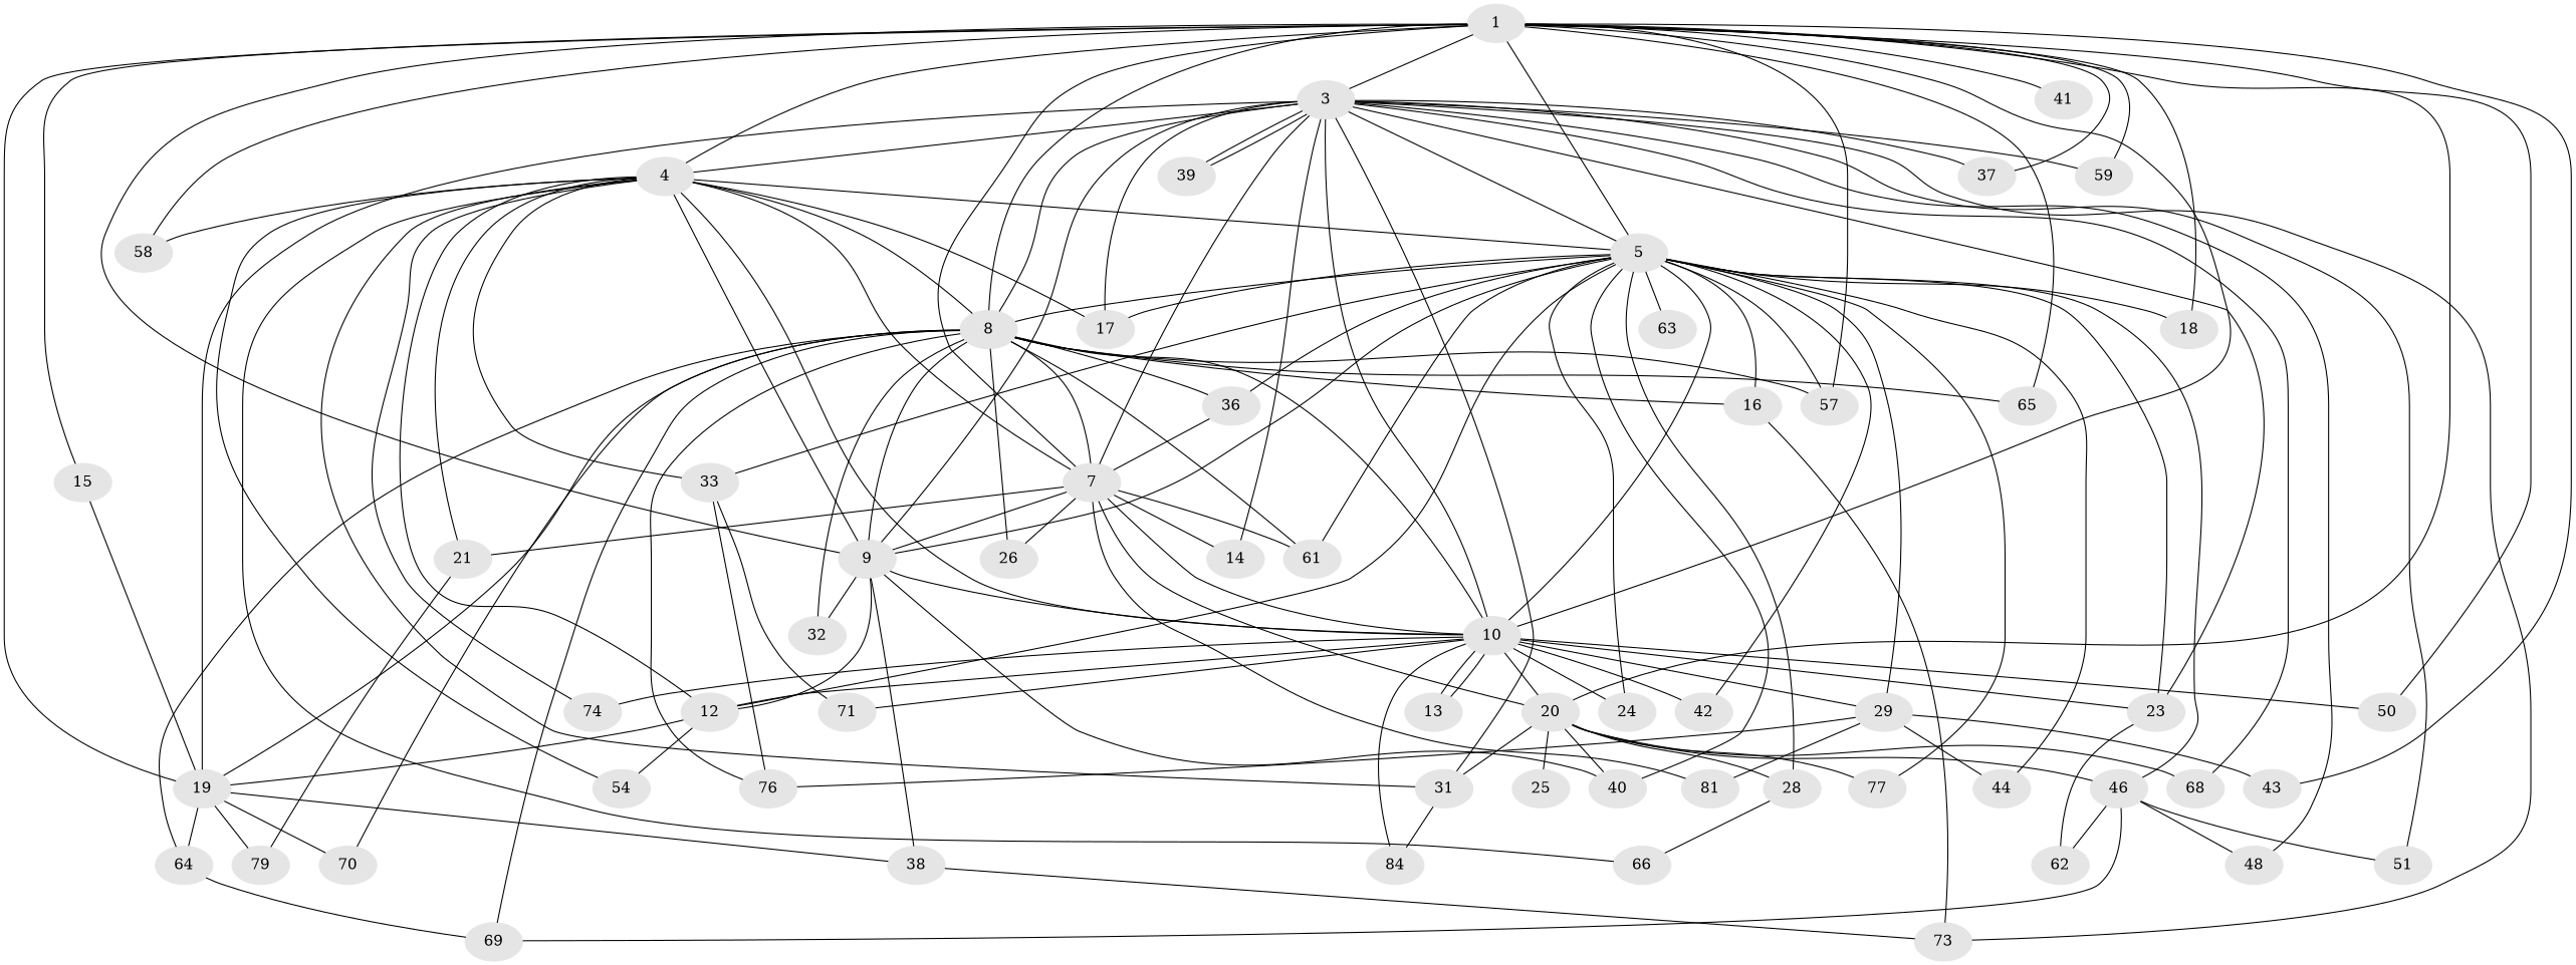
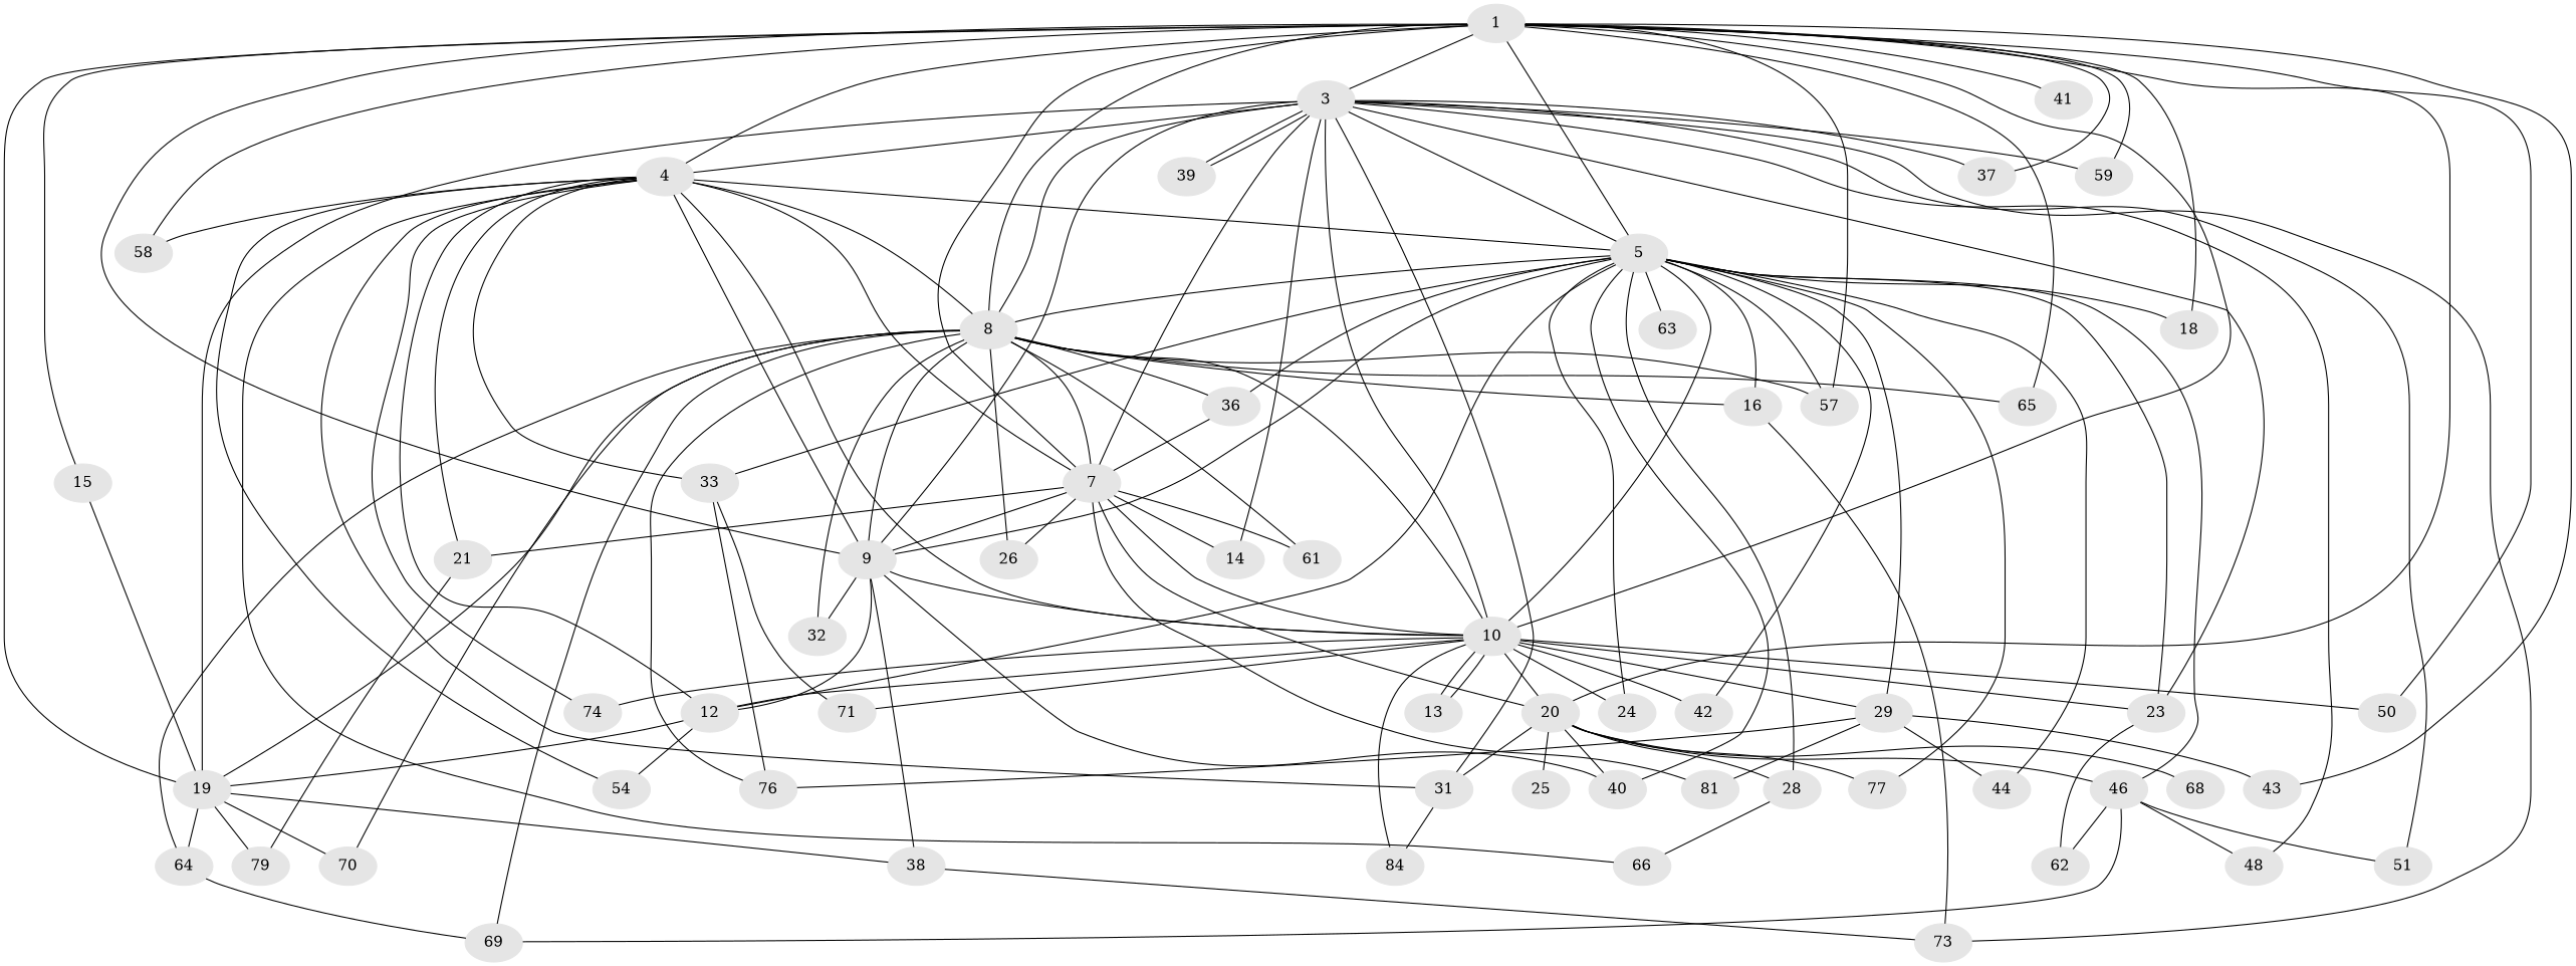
  graph {
    node [color=gray90 style=filled]
    1 [super="+2"]
    3 [super="+6"]
    4 [super="+47"]
    5 [super="+22"]
    7 [super="+72"]
    8 [super="+56"]
    9 [super="+11"]
    10 [super="+44"]
    15 [super="+60"]
    18
    19 [super="+34"]
    20 [super="+30"]
    37
    41
    43
    50
    57 [super="+67"]
    58
    59
    65
    14
-   17 [super="+83"]
    23 [super="+52"]
    31 [super="+55"]
    39
    48
    51
    68 [super="+85"]
    73 [super="+82"]
    12 [super="+45"]
    21
    33
    54
    66
    74
    16 [super="+27"]
    24
    28 [super="+35"]
    29 [super="+53"]
    36
    40 [super="+80"]
    42
    46
    n44 [label=44]
    61
    63
    77
    26
    81
    32
    64
    69 [super="+75"]
    70
    76 [super="+78"]
    38
    13
    71
    84
    79
    25
    62
    1 -- 3 [weight=4]
    1 -- 4 [weight=2]
    1 -- 5 [weight=2]
    1 -- 7 [weight=2]
    1 -- 8 [weight=2]
    1 -- 9 [weight=2]
    1 -- 10 [weight=2]
    1 -- 15
    1 -- 18
    1 -- 19
    1 -- 20
    1 -- 37
    1 -- 41 [weight=2]
    1 -- 43
    1 -- 50
    1 -- 57
    1 -- 58
    1 -- 59 [weight=2]
    1 -- 65
    3 -- 4 [weight=3]
    3 -- 5 [weight=2]
    3 -- 7 [weight=2]
    3 -- 8 [weight=2]
    3 -- 9 [weight=2]
    3 -- 10 [weight=2]
    3 -- 19
    3 -- 37
    3 -- 59
    3 -- 14
-   3 -- 17
    3 -- 23
    3 -- 31
    3 -- 39
    3 -- 39
    3 -- 48
    3 -- 51
-   3 -- 68
    3 -- 73
    4 -- 5
    4 -- 7
    4 -- 8
    4 -- 9 [weight=2]
    4 -- 10
    4 -- 58
-   4 -- 17
    4 -- 31
    4 -- 12
    4 -- 21
    4 -- 33
    4 -- 54
    4 -- 66
    4 -- 74
    5 -- 8
    5 -- 9
    5 -- 10
    5 -- 18
    5 -- 57
-   5 -- 17
    5 -- 23
    5 -- 12
    5 -- 33
    5 -- 16 [weight=2]
    5 -- 24
    5 -- 28 [weight=2]
    5 -- 29 [weight=2]
    5 -- 36
    5 -- 40
    5 -- 42
    5 -- 46
    5 -- n44
-   5 -- 61
    5 -- 63
    5 -- 77
    7 -- 8 [weight=3]
    7 -- 9
    7 -- 10
    7 -- 20
    7 -- 14
    7 -- 21
    7 -- 61
    7 -- 26
    7 -- 81
    8 -- 9
    8 -- 10
    8 -- 19
    8 -- 57
    8 -- 65
    8 -- 16
    8 -- 36
    8 -- 61
    8 -- 26
    8 -- 32
    8 -- 64
    8 -- 69
    8 -- 70
    8 -- 76
    9 -- 10
    9 -- 12
    9 -- 40
    9 -- 32
    9 -- 38
    10 -- 20
    10 -- 50
    10 -- 23
    10 -- 12
    10 -- 74
    10 -- 24
    10 -- 29
    10 -- 42
    10 -- 13
    10 -- 13
    10 -- 71
    10 -- 84
    15 -- 19
    19 -- 64
    19 -- 70
    19 -- 38
    19 -- 79
    20 -- 31
    20 -- 68 [weight=2]
    20 -- 28
    20 -- 40
    20 -- 46
    20 -- 77
    20 -- 25
    23 -- 62
    31 -- 84
    12 -- 19
    12 -- 54
    21 -- 79
    33 -- 76
    33 -- 71
    16 -- 73
    28 -- 66
    29 -- 43
    29 -- n44
    29 -- 81
    29 -- 76
    36 -- 7
    46 -- 48
    46 -- 51
    46 -- 69
    46 -- 62
    64 -- 69
    38 -- 73
  }
